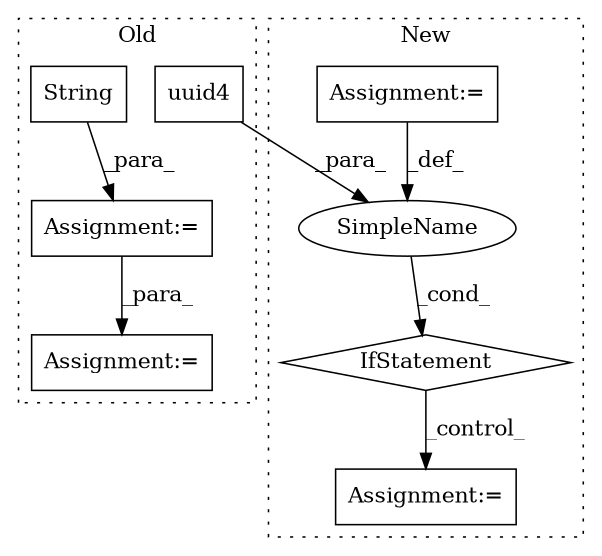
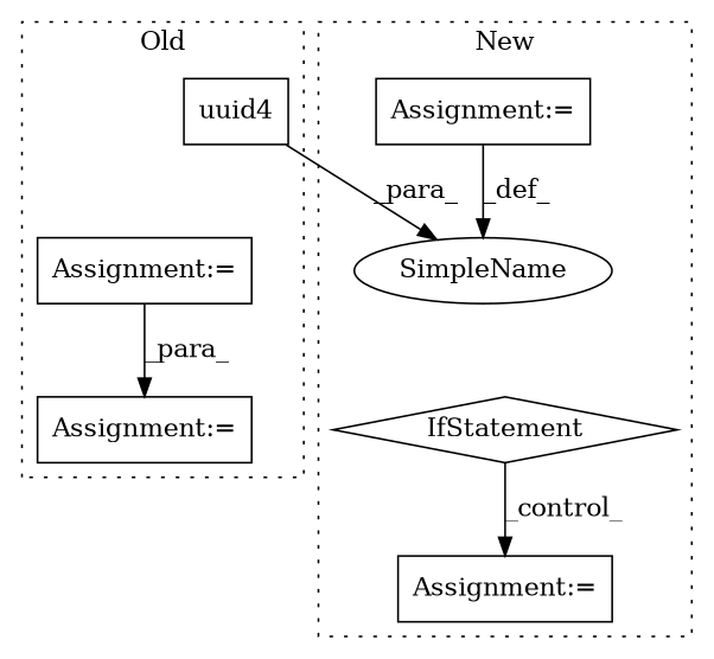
  digraph {
    node [a=7 l=1 shape=box]
    n1 [a=32 l=7 label=uuid4 s=2296]
    n2 [label="Assignment:=" s=2267]
-   n3 [a=32 l="7,1" label=String s="2284,2303"]
    n4 [label="Assignment:=" s=2340]
    n5 [a=25 l="4,2" label=IfStatement s="848,875" shape=diamond]
    n6 [label="Assignment:=" s=539]
    n7 [label="Assignment:=" s=1253]
    n8 [a=42 label=SimpleName shape=ellipse l=""]
    subgraph cluster_1 {
      label=Old
      style=dotted
      n1
      n2
-     n3
      n4
    }
    subgraph cluster_2 {
      label=New
      style=dotted
      n5
      n6
      n7
      n8
    }
    n1 -> n8 [label=_para_]
    n2 -> n4 [label=_para_]
-   n3 -> n2 [label=_para_]
    n5 -> n7 [label=_control_]
    n6 -> n8 [label=_def_]
-   n8 -> n5 [label=_cond_]
  }
